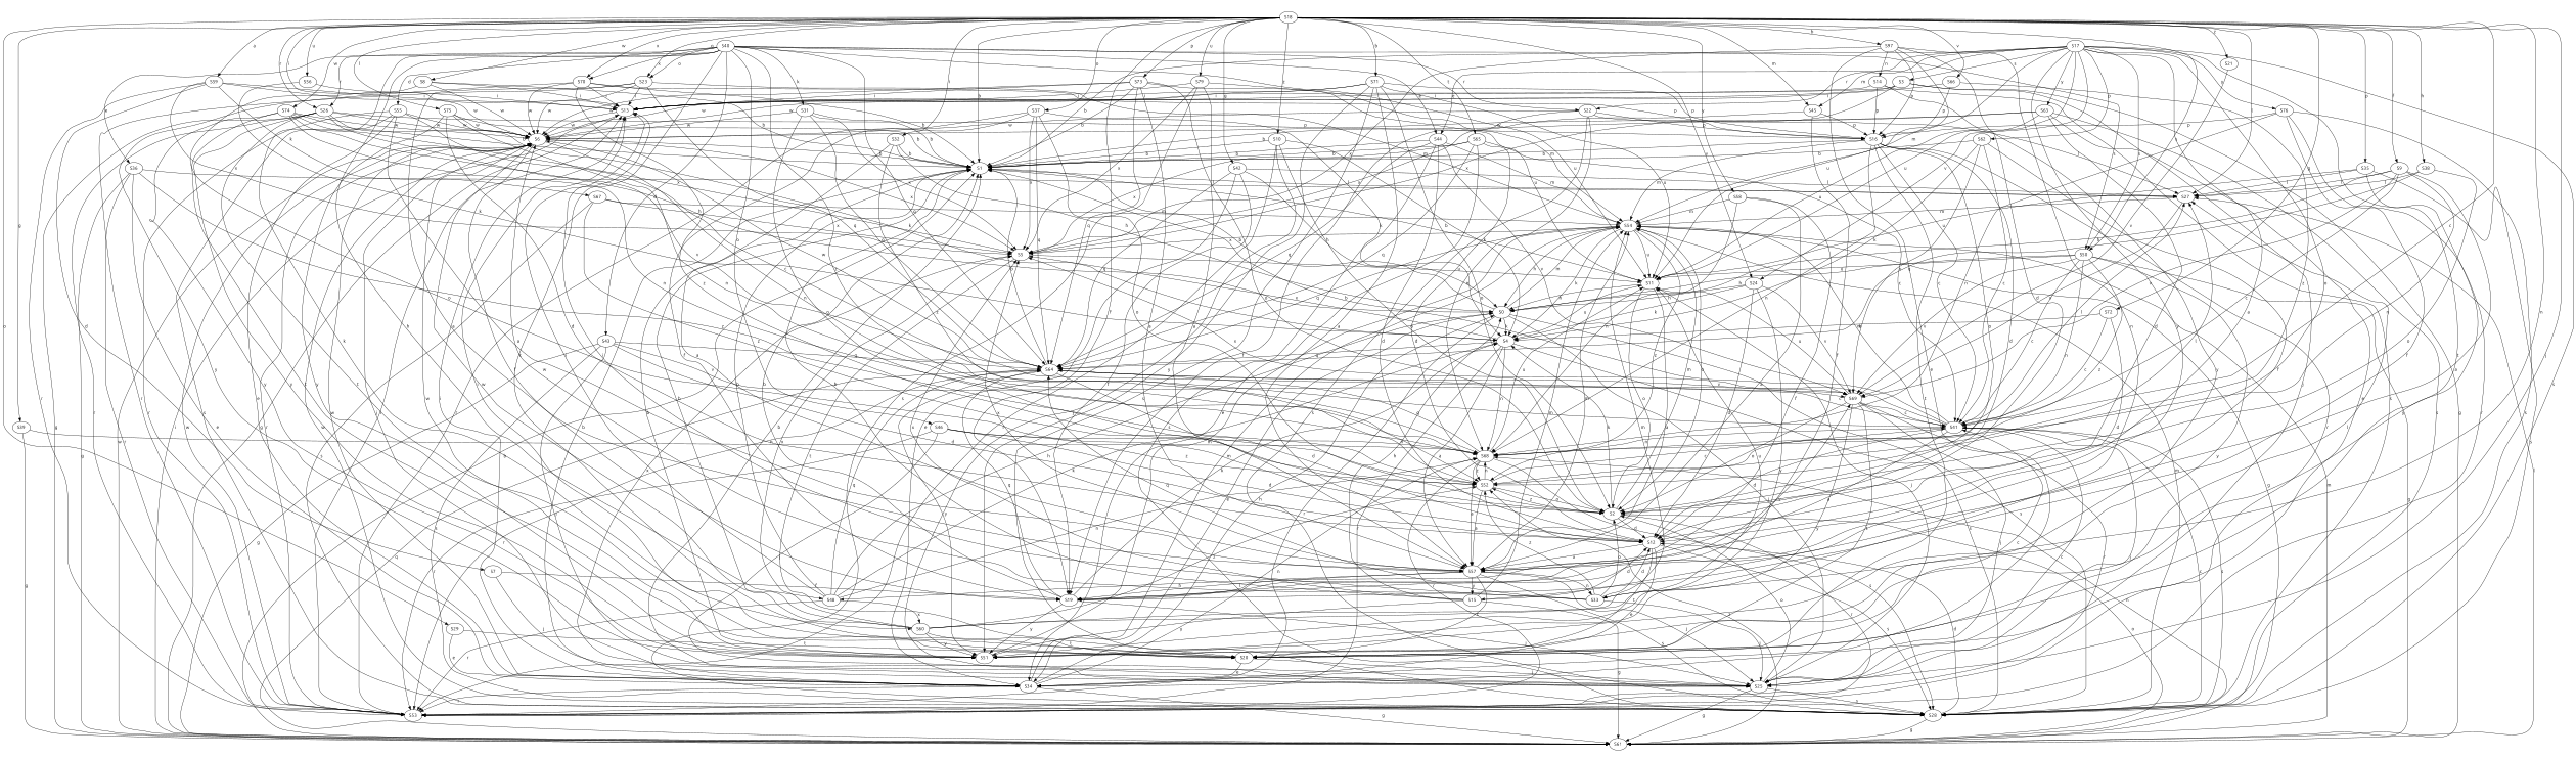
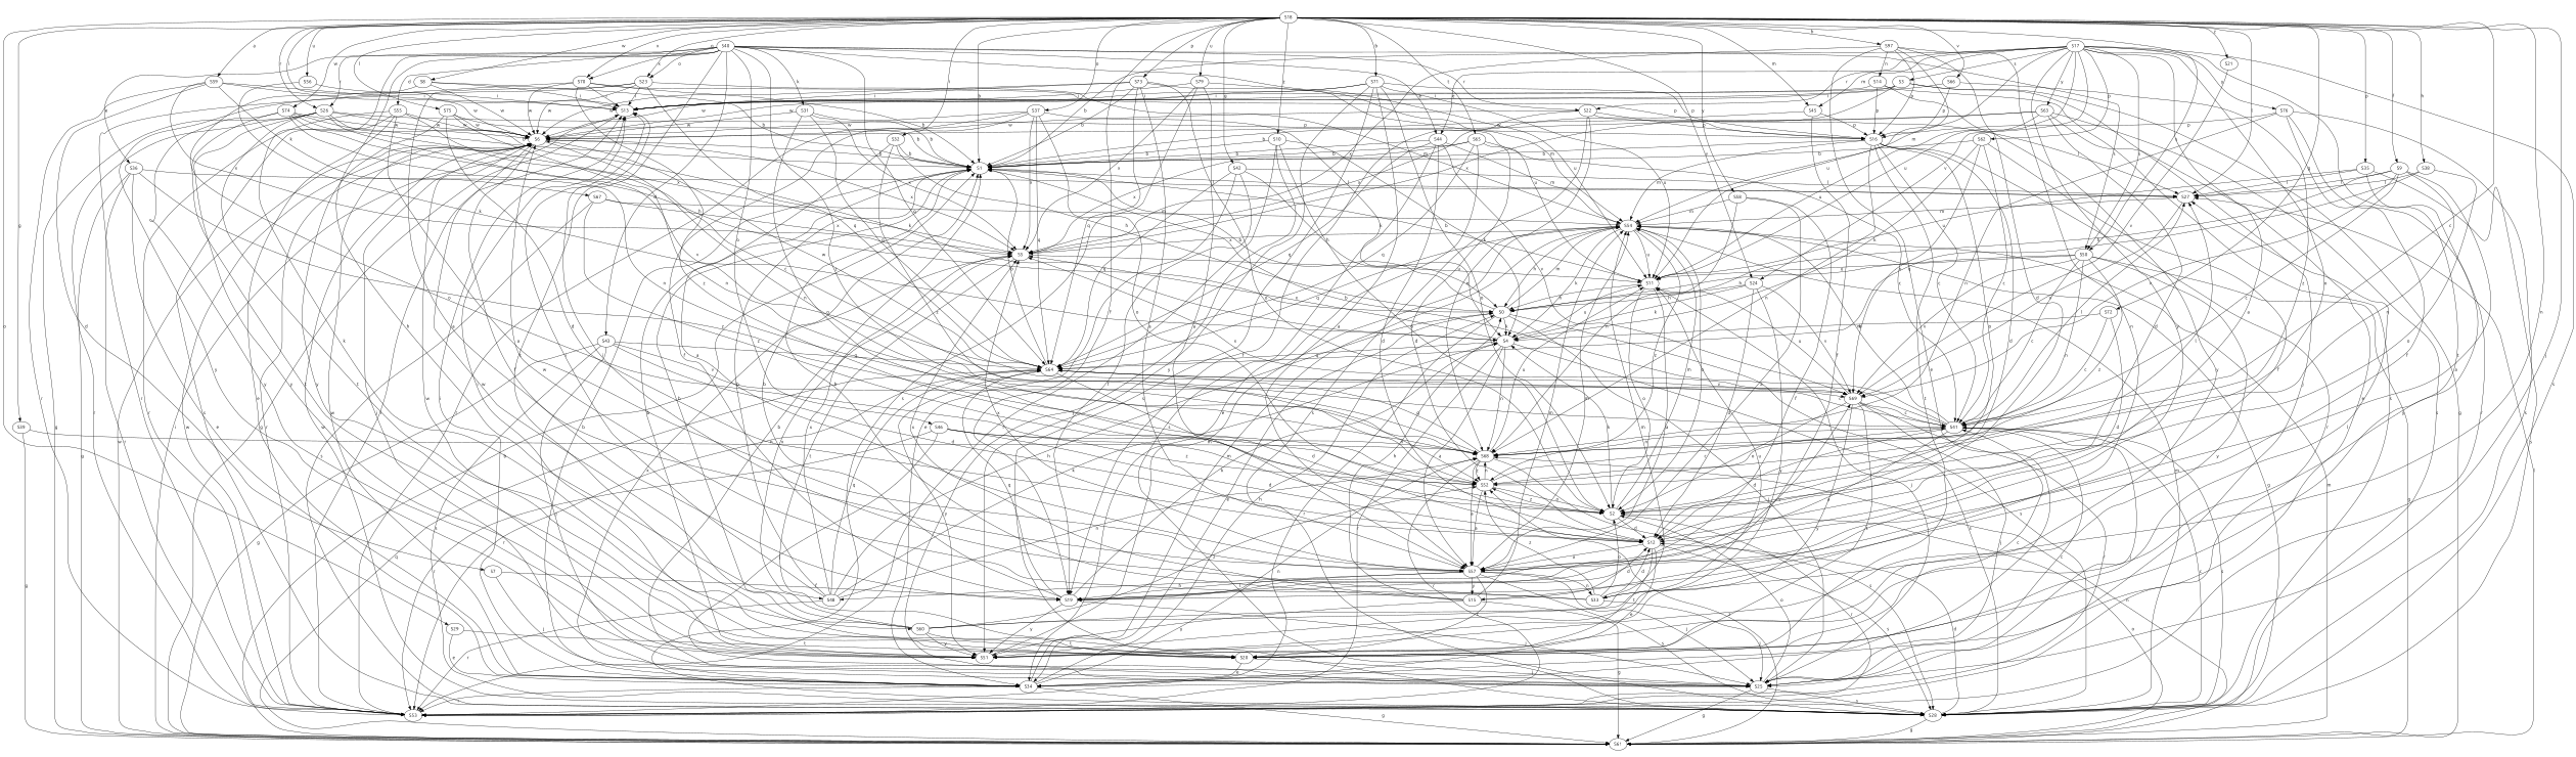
  strict digraph {
    fontname=Ubuntu
    node [fontname=Ubuntu]
    edge [fontname=Ubuntu]
    S18
    S59
    n3 [label=S97]
    S71
    S1
    S41
    S9
    S19
    S72
    S39
    S42
    S38
    S32
    S13
    S25
    S75
    S27
    S45
    S33
    S37
    S29
    S23
    S35
    S73
    S26
    S50
    S65
    S56
    n29 [label=S79]
    S66
    S24
    S8
    S74
    S70
    S58
    S10
    S21
    S7
    S67
    S53
    S6
    S5
    S11
    S12
    S34
    S14
    S16
    S57
    S2
    S28
    S51
    S54
    S68
    S69
    S0
    S64
    S4
    S61
    S52
    S20
    S40
    S55
    S43
    S36
    S44
    S48
    S31
    S60
    S46
    S22
    S17
    S62
    S3
    S76
    S63
    S15
    S18 -> S59 [label=a]
    S18 -> n3 [label=b]
    S18 -> S71 [label=b]
    S18 -> S1 [label=b]
    S18 -> S41 [label=c]
    S18 -> S9 [label=f]
    S18 -> S19 [label=f]
    S18 -> S72 [label=g]
    S18 -> S39 [label=g]
    S18 -> S42 [label=g]
    S18 -> S38 [label=h]
    S18 -> S32 [label=i]
    S18 -> S13 [label=i]
    S18 -> S25 [label=j]
    S18 -> S75 [label=l]
    S18 -> S27 [label=l]
    S18 -> S45 [label=m]
    S18 -> S33 [label=n]
    S18 -> S37 [label=o]
    S18 -> S29 [label=o]
    S18 -> S23 [label=o]
    S18 -> S35 [label=p]
    S18 -> S73 [label=p]
    S18 -> S26 [label=r]
    S18 -> S50 [label=s]
    S18 -> S65 [label=t]
    S18 -> S56 [label=u]
    S18 -> n29 [label=u]
    S18 -> S66 [label=v]
    S18 -> S24 [label=v]
    S18 -> S8 [label=w]
    S18 -> S74 [label=w]
    S18 -> S70 [label=x]
    S18 -> S58 [label=y]
    S18 -> S10 [label=z]
    S18 -> S21 [label=z]
    S59 -> S13 [label=i]
    S59 -> S7 [label=d]
    S59 -> S67 [label=k]
    S59 -> S53 [label=r]
    S59 -> S6 [label=w]
    S59 -> S5 [label=x]
    n3 -> S33 [label=n]
    n3 -> S5 [label=x]
    n3 -> S11 [label=u]
    n3 -> S12 [label=d]
    n3 -> S34 [label=e]
    n3 -> S14 [label=n]
    n3 -> S16 [label=p]
    S71 -> S13 [label=i]
    S71 -> S6 [label=w]
    S71 -> S11 [label=u]
    S71 -> S16 [label=p]
    S71 -> S57 [label=a]
    S71 -> S2 [label=o]
    S71 -> S28 [label=s]
    S71 -> S51 [label=y]
    S1 -> S27 [label=l]
    S41 -> S1 [label=b]
    S41 -> S25 [label=j]
    S41 -> S27 [label=l]
    S41 -> S5 [label=x]
    S41 -> S12 [label=d]
    S41 -> S57 [label=a]
    S41 -> S28 [label=s]
    S41 -> S54 [label=m]
    S41 -> S68 [label=n]
    S9 -> S41 [label=c]
    S9 -> S27 [label=l]
    S9 -> S57 [label=a]
    S9 -> S68 [label=n]
    S9 -> S69 [label=v]
    S9 -> S0 [label=h]
    S19 -> S1 [label=b]
    S19 -> S25 [label=j]
    S19 -> S51 [label=y]
    S19 -> S69 [label=v]
    S19 -> S64 [label=q]
    S19 -> S4 [label=k]
    S72 -> S41 [label=c]
    S72 -> S12 [label=d]
    S72 -> S4 [label=k]
    S39 -> S68 [label=n]
    S39 -> S61 [label=g]
    S42 -> S19 [label=f]
    S42 -> S27 [label=l]
    S42 -> S34 [label=e]
    S42 -> S0 [label=h]
    S42 -> S64 [label=q]
    S38 -> S27 [label=l]
    S38 -> S2 [label=o]
    S38 -> S64 [label=q]
    S32 -> S1 [label=b]
    S32 -> S57 [label=a]
    S32 -> S0 [label=h]
    S32 -> S52 [label=z]
-   S13 -> S6 [label=w]
+   S37 -> S6 [label=w]
    S13 -> S61 [label=g]
    S25 -> S1 [label=b]
    S25 -> S41 [label=c]
    S25 -> S2 [label=o]
    S25 -> S28 [label=s]
    S25 -> S61 [label=g]
    S75 -> S1 [label=b]
    S75 -> S6 [label=w]
    S75 -> S12 [label=d]
    S75 -> S51 [label=y]
    S75 -> S68 [label=n]
    S27 -> S54 [label=m]
    S27 -> S69 [label=v]
    S45 -> S19 [label=f]
    S45 -> S5 [label=x]
    S45 -> S16 [label=p]
    S33 -> S13 [label=i]
    S33 -> S25 [label=j]
    S33 -> S6 [label=w]
    S33 -> S12 [label=d]
    S33 -> S2 [label=o]
-   S33 -> S64 [label=q]
    S33 -> S52 [label=z]
    S37 -> S19 [label=f]
    S37 -> S53 [label=r]
    S37 -> S5 [label=x]
    S37 -> S2 [label=o]
    S37 -> S64 [label=q]
    S37 -> S4 [label=k]
    S29 -> S34 [label=e]
    S29 -> S20 [label=t]
    S23 -> S13 [label=i]
    S23 -> S53 [label=r]
    S23 -> S6 [label=w]
    S23 -> S57 [label=a]
    S23 -> S54 [label=m]
    S23 -> S64 [label=q]
    S35 -> S27 [label=l]
    S35 -> S11 [label=u]
    S35 -> S28 [label=s]
    S35 -> S51 [label=y]
    S73 -> S1 [label=b]
    S73 -> S13 [label=i]
    S73 -> S6 [label=w]
    S73 -> S11 [label=u]
    S73 -> S57 [label=a]
    S73 -> S2 [label=o]
    S73 -> S64 [label=q]
    S26 -> S53 [label=r]
    S26 -> S6 [label=w]
    S26 -> S16 [label=p]
    S26 -> S51 [label=y]
    S26 -> S69 [label=v]
    S26 -> S4 [label=k]
    S26 -> S61 [label=g]
    S26 -> S20 [label=t]
    S50 -> S41 [label=c]
    S50 -> S11 [label=u]
    S50 -> S51 [label=y]
    S50 -> S68 [label=n]
    S50 -> S69 [label=v]
    S50 -> S0 [label=h]
    S50 -> S61 [label=g]
    S50 -> S52 [label=z]
    S65 -> S1 [label=b]
    S65 -> S41 [label=c]
    S65 -> S5 [label=x]
    S65 -> S12 [label=d]
    S65 -> S34 [label=e]
    S65 -> S64 [label=q]
    S56 -> S13 [label=i]
    S56 -> S4 [label=k]
    n29 -> S13 [label=i]
    n29 -> S5 [label=x]
    n29 -> S57 [label=a]
    n29 -> S28 [label=s]
    n29 -> S54 [label=m]
    S66 -> S13 [label=i]
    S66 -> S16 [label=p]
    S66 -> S52 [label=z]
    S24 -> S12 [label=d]
    S24 -> S51 [label=y]
    S24 -> S69 [label=v]
    S24 -> S0 [label=h]
    S24 -> S4 [label=k]
    S8 -> S1 [label=b]
    S8 -> S13 [label=i]
    S8 -> S6 [label=w]
    S8 -> S2 [label=o]
    S74 -> S1 [label=b]
    S74 -> S6 [label=w]
    S74 -> S5 [label=x]
    S74 -> S51 [label=y]
    S74 -> S68 [label=n]
    S74 -> S0 [label=h]
    S74 -> S20 [label=t]
    S70 -> S1 [label=b]
    S70 -> S13 [label=i]
    S70 -> S6 [label=w]
    S70 -> S16 [label=p]
    S70 -> S51 [label=y]
    S70 -> S52 [label=z]
    S58 -> S19 [label=f]
    S58 -> S57 [label=a]
    S58 -> S54 [label=m]
    S58 -> S68 [label=n]
    S10 -> S1 [label=b]
    S10 -> S25 [label=j]
    S10 -> S53 [label=r]
    S10 -> S2 [label=o]
    S10 -> S4 [label=k]
    S21 -> S69 [label=v]
    S7 -> S19 [label=f]
    S7 -> S25 [label=j]
    S67 -> S5 [label=x]
    S67 -> S28 [label=s]
    S67 -> S54 [label=m]
    S67 -> S52 [label=z]
    S53 -> S13 [label=i]
    S53 -> S6 [label=w]
    S6 -> S1 [label=b]
    S6 -> S19 [label=f]
    S6 -> S25 [label=j]
    S6 -> S53 [label=r]
    S6 -> S5 [label=x]
    S6 -> S68 [label=n]
    S5 -> S11 [label=u]
    S5 -> S20 [label=t]
    S11 -> S1 [label=b]
    S11 -> S25 [label=j]
    S11 -> S57 [label=a]
    S11 -> S2 [label=o]
    S11 -> S0 [label=h]
    S12 -> S34 [label=e]
    S12 -> S57 [label=a]
    S12 -> S28 [label=s]
    S12 -> S20 [label=t]
    S34 -> S1 [label=b]
    S34 -> S13 [label=i]
    S34 -> S53 [label=r]
    S34 -> S6 [label=w]
    S34 -> S5 [label=x]
    S34 -> S54 [label=m]
    S34 -> S68 [label=n]
    S34 -> S0 [label=h]
    S34 -> S61 [label=g]
    S14 -> S13 [label=i]
    S14 -> S16 [label=p]
    S14 -> S28 [label=s]
    S14 -> S51 [label=y]
    S16 -> S1 [label=b]
    S16 -> S41 [label=c]
    S16 -> S53 [label=r]
    S16 -> S12 [label=d]
    S16 -> S2 [label=o]
    S16 -> S54 [label=m]
    S16 -> S68 [label=n]
    S16 -> S20 [label=t]
    S57 -> S19 [label=l]
    S57 -> S25 [label=j]
    S57 -> S33 [label=n]
    S57 -> S5 [label=x]
    S57 -> S28 [label=s]
    S57 -> S54 [label=m]
    S57 -> S20 [label=t]
    S57 -> S48 [label=h]
    S57 -> S15 [label=y]
    S2 -> S53 [label=r]
    S2 -> S12 [label=d]
    S2 -> S54 [label=m]
    S2 -> S4 [label=k]
    S2 -> S52 [label=z]
    S28 -> S41 [label=c]
    S28 -> S6 [label=w]
    S28 -> S12 [label=d]
    S28 -> S54 [label=m]
    S28 -> S61 [label=g]
    S51 -> S1 [label=b]
    S51 -> S6 [label=w]
    S51 -> S54 [label=m]
    S54 -> S5 [label=x]
    S54 -> S11 [label=u]
    S54 -> S2 [label=o]
    S54 -> S0 [label=h]
    S54 -> S64 [label=q]
    S54 -> S4 [label=k]
    S54 -> S61 [label=g]
    S54 -> S52 [label=z]
    S68 -> S53 [label=r]
    S68 -> S11 [label=u]
    S68 -> S57 [label=a]
    S68 -> S28 [label=s]
    S68 -> S64 [label=q]
    S68 -> S52 [label=z]
    S69 -> S41 [label=c]
    S69 -> S25 [label=j]
    S69 -> S53 [label=r]
    S69 -> S11 [label=u]
    S69 -> S2 [label=o]
    S69 -> S51 [label=y]
    S69 -> S20 [label=t]
    S0 -> S1 [label=b]
    S0 -> S25 [label=j]
    S0 -> S53 [label=r]
    S0 -> S34 [label=e]
    S0 -> S28 [label=s]
    S0 -> S54 [label=m]
    S0 -> S4 [label=k]
    S64 -> S1 [label=b]
    S64 -> S41 [label=c]
    S64 -> S53 [label=r]
    S64 -> S6 [label=w]
    S64 -> S12 [label=d]
    S64 -> S51 [label=y]
    S64 -> S69 [label=v]
    S4 -> S53 [label=r]
    S4 -> S5 [label=x]
    S4 -> S11 [label=u]
    S4 -> S57 [label=a]
    S4 -> S28 [label=s]
    S4 -> S68 [label=n]
    S4 -> S64 [label=q]
    S61 -> S1 [label=b]
    S61 -> S13 [label=i]
    S61 -> S27 [label=l]
    S61 -> S6 [label=w]
    S61 -> S2 [label=o]
    S61 -> S54 [label=m]
    S61 -> S68 [label=n]
    S61 -> S64 [label=q]
    S61 -> S52 [label=z]
    S52 -> S41 [label=c]
    S52 -> S27 [label=l]
    S52 -> S57 [label=a]
    S52 -> S2 [label=o]
    S52 -> S68 [label=n]
    S20 -> S41 [label=c]
    S20 -> S13 [label=i]
    S20 -> S25 [label=j]
    S20 -> S27 [label=l]
    S20 -> S34 [label=e]
    S40 -> S23 [label=o]
    S40 -> S26 [label=r]
    S40 -> S50 [label=s]
    S40 -> S70 [label=x]
    S40 -> S11 [label=u]
    S40 -> S64 [label=q]
    S40 -> S52 [label=z]
    S40 -> S20 [label=t]
    S40 -> S55 [label=d]
    S40 -> S43 [label=d]
    S40 -> S36 [label=e]
    S40 -> S44 [label=e]
    S40 -> S48 [label=h]
    S40 -> S31 [label=k]
    S40 -> S60 [label=k]
    S40 -> S46 [label=o]
    S40 -> S22 [label=r]
    S55 -> S41 [label=c]
    S55 -> S53 [label=r]
    S55 -> S6 [label=w]
    S55 -> S34 [label=e]
    S55 -> S57 [label=a]
    S55 -> S28 [label=s]
    S43 -> S25 [label=j]
    S43 -> S12 [label=d]
    S43 -> S28 [label=s]
    S43 -> S69 [label=v]
    S43 -> S64 [label=q]
    S43 -> S61 [label=g]
    S36 -> S27 [label=l]
    S36 -> S53 [label=r]
    S36 -> S34 [label=e]
    S36 -> S61 [label=g]
    S36 -> S52 [label=z]
    S44 -> S1 [label=b]
    S44 -> S12 [label=d]
    S44 -> S28 [label=s]
    S44 -> S54 [label=m]
    S44 -> S69 [label=v]
    S44 -> S64 [label=q]
    S48 -> S1 [label=b]
    S48 -> S13 [label=i]
    S48 -> S53 [label=r]
-   S48 -> S60 [label=x]
+   S48 -> S5 [label=x]
    S48 -> S68 [label=n]
    S48 -> S0 [label=h]
    S48 -> S64 [label=q]
    S48 -> S4 [label=k]
    S31 -> S1 [label=b]
    S31 -> S6 [label=w]
    S31 -> S5 [label=x]
    S31 -> S2 [label=o]
    S31 -> S64 [label=q]
    S60 -> S1 [label=b]
    S60 -> S6 [label=w]
    S60 -> S5 [label=x]
    S60 -> S11 [label=u]
    S60 -> S51 [label=y]
    S60 -> S54 [label=m]
    S60 -> S52 [label=z]
    S60 -> S20 [label=t]
    S46 -> S25 [label=j]
    S46 -> S53 [label=r]
    S46 -> S12 [label=d]
    S46 -> S68 [label=n]
    S46 -> S52 [label=z]
    S22 -> S19 [label=f]
    S22 -> S27 [label=l]
    S22 -> S6 [label=w]
    S22 -> S16 [label=p]
    S22 -> S28 [label=s]
    S22 -> S68 [label=n]
    S17 -> S1 [label=b]
    S17 -> S45 [label=m]
    S17 -> S50 [label=s]
    S17 -> S24 [label=v]
    S17 -> S11 [label=u]
    S17 -> S57 [label=a]
    S17 -> S2 [label=o]
    S17 -> S28 [label=s]
    S17 -> S54 [label=m]
    S17 -> S20 [label=t]
    S17 -> S44 [label=e]
    S17 -> S22 [label=r]
    S17 -> S62 [label=p]
    S17 -> S3 [label=s]
    S17 -> S76 [label=y]
    S17 -> S63 [label=y]
    S17 -> S15 [label=y]
    S62 -> S1 [label=b]
    S62 -> S41 [label=c]
    S62 -> S19 [label=f]
    S62 -> S69 [label=v]
    S62 -> S4 [label=k]
    S3 -> S13 [label=i]
    S3 -> S25 [label=j]
    S3 -> S6 [label=w]
    S3 -> S5 [label=x]
    S3 -> S61 [label=g]
    S76 -> S19 [label=f]
    S76 -> S53 [label=r]
    S76 -> S16 [label=p]
    S76 -> S28 [label=s]
    S76 -> S68 [label=n]
    S63 -> S1 [label=b]
    S63 -> S6 [label=w]
    S63 -> S11 [label=u]
    S63 -> S12 [label=d]
    S63 -> S34 [label=e]
    S63 -> S28 [label=s]
    S15 -> S1 [label=b]
    S15 -> S5 [label=x]
    S15 -> S12 [label=d]
    S15 -> S51 [label=y]
    S15 -> S54 [label=m]
    S15 -> S0 [label=h]
    S15 -> S61 [label=g]
  }
